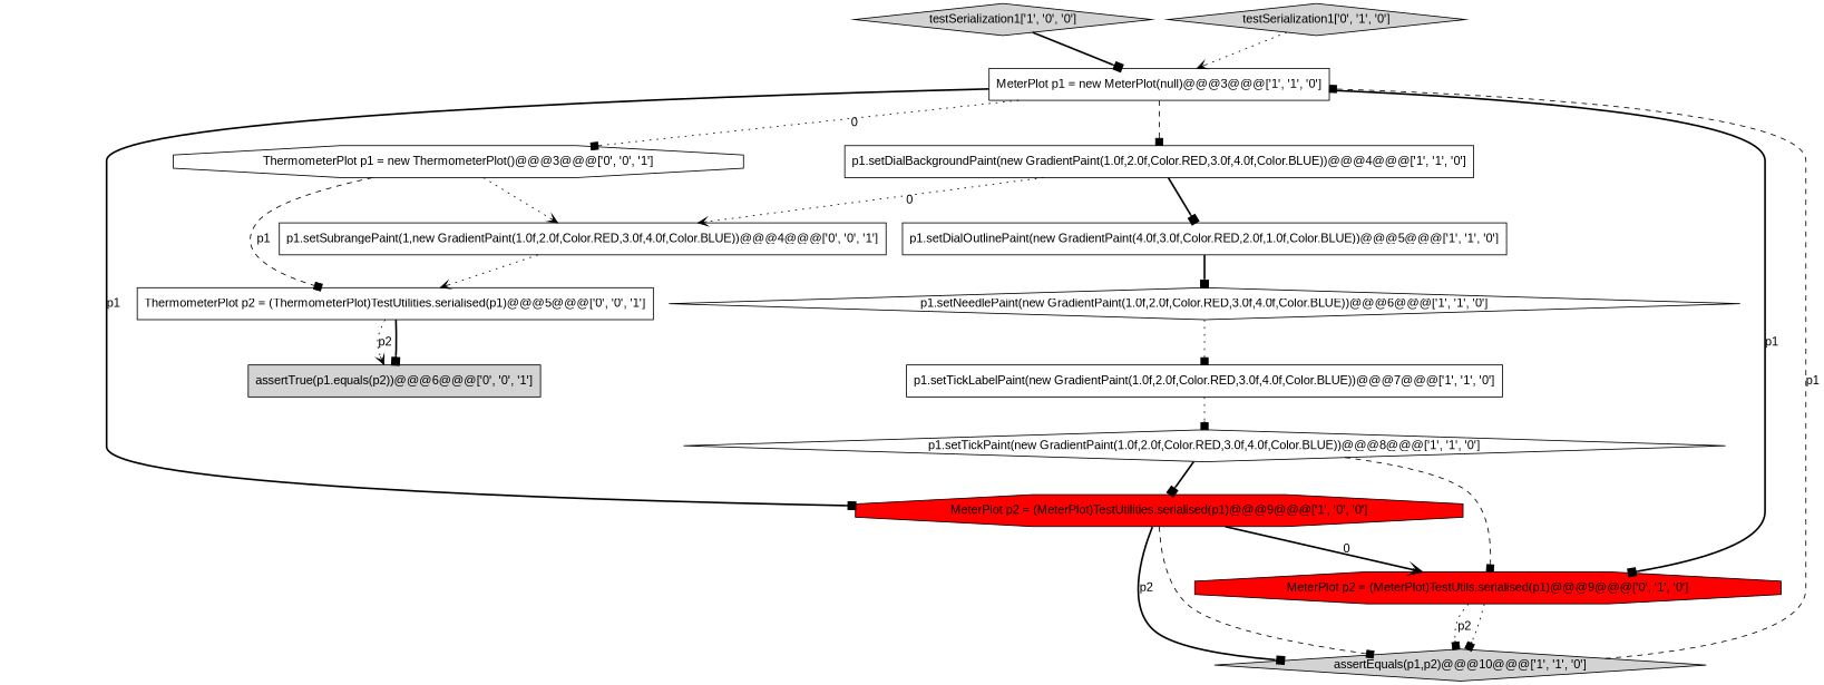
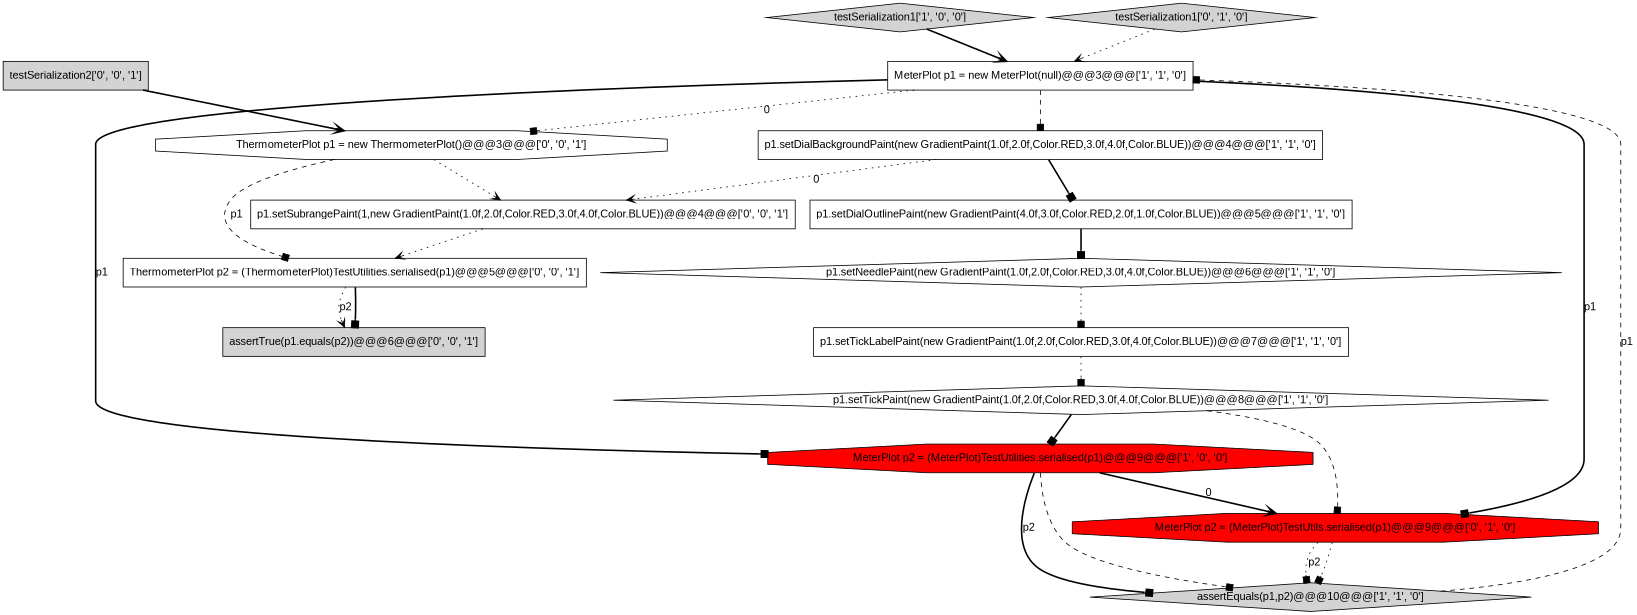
  digraph {
    fontname="Liberation Sans"
    node [fillcolor=white fontname="Liberation Sans" shape=box style=filled]
    edge [arrowhead=box fontname="Liberation Sans" style=bold]
    n1 [label="MeterPlot p1 = new MeterPlot(null)@@@3@@@['1', '1', '0']"]
    n2 [fillcolor=red label="MeterPlot p2 = (MeterPlot)TestUtilities.serialised(p1)@@@9@@@['1', '0', '0']" shape=octagon]
    n3 [label="ThermometerPlot p1 = new ThermometerPlot()@@@3@@@['0', '0', '1']" shape=octagon]
    n4 [label="p1.setDialBackgroundPaint(new GradientPaint(1.0f,2.0f,Color.RED,3.0f,4.0f,Color.BLUE))@@@4@@@['1', '1', '0']"]
    n5 [fillcolor=red label="MeterPlot p2 = (MeterPlot)TestUtils.serialised(p1)@@@9@@@['0', '1', '0']" shape=octagon]
    n6 [fillcolor=lightgray label="assertEquals(p1,p2)@@@10@@@['1', '1', '0']" shape=diamond]
    n7 [label="ThermometerPlot p2 = (ThermometerPlot)TestUtilities.serialised(p1)@@@5@@@['0', '0', '1']"]
    n8 [label="p1.setSubrangePaint(1,new GradientPaint(1.0f,2.0f,Color.RED,3.0f,4.0f,Color.BLUE))@@@4@@@['0', '0', '1']"]
    n9 [label="p1.setDialOutlinePaint(new GradientPaint(4.0f,3.0f,Color.RED,2.0f,1.0f,Color.BLUE))@@@5@@@['1', '1', '0']"]
    n10 [fillcolor=lightgray label="assertTrue(p1.equals(p2))@@@6@@@['0', '0', '1']"]
+   n11 [fillcolor=lightgray label="testSerialization2['0', '0', '1']"]
    n12 [fillcolor=lightgray label="testSerialization1['1', '0', '0']" shape=diamond]
    n13 [label="p1.setTickLabelPaint(new GradientPaint(1.0f,2.0f,Color.RED,3.0f,4.0f,Color.BLUE))@@@7@@@['1', '1', '0']"]
    n14 [label="p1.setTickPaint(new GradientPaint(1.0f,2.0f,Color.RED,3.0f,4.0f,Color.BLUE))@@@8@@@['1', '1', '0']" shape=diamond]
    n15 [label="p1.setNeedlePaint(new GradientPaint(1.0f,2.0f,Color.RED,3.0f,4.0f,Color.BLUE))@@@6@@@['1', '1', '0']" shape=diamond]
    n16 [fillcolor=lightgray label="testSerialization1['0', '1', '0']" shape=diamond]
    n1 -> n2 [label=p1]
    n1 -> n3 [label=0 style=dotted]
    n1 -> n4 [style=dashed]
    n1 -> n5 [label=p1]
    n2 -> n5 [arrowhead=vee label=0]
    n2 -> n6 [label=p2]
    n2 -> n6 [style=dashed]
    n3 -> n7 [label=p1 style=dashed]
    n3 -> n8 [arrowhead=vee style=dotted]
    n4 -> n8 [arrowhead=vee label=0 style=dotted]
    n4 -> n9
    n5 -> n6 [style=dotted]
    n5 -> n6 [label=p2 style=dotted]
    n6 -> n1 [label=p1 style=dashed]
    n7 -> n10
    n7 -> n10 [arrowhead=vee label=p2 style=dotted]
    n8 -> n7 [arrowhead=vee style=dotted]
    n9 -> n15
-   n12 -> n1
+   n11 -> n3 [arrowhead=vee]
+   n12 -> n1 [arrowhead=vee]
    n13 -> n14 [style=dotted]
    n14 -> n2
    n14 -> n5 [style=dashed]
    n15 -> n13 [style=dotted]
    n16 -> n1 [arrowhead=vee style=dotted]
  }
